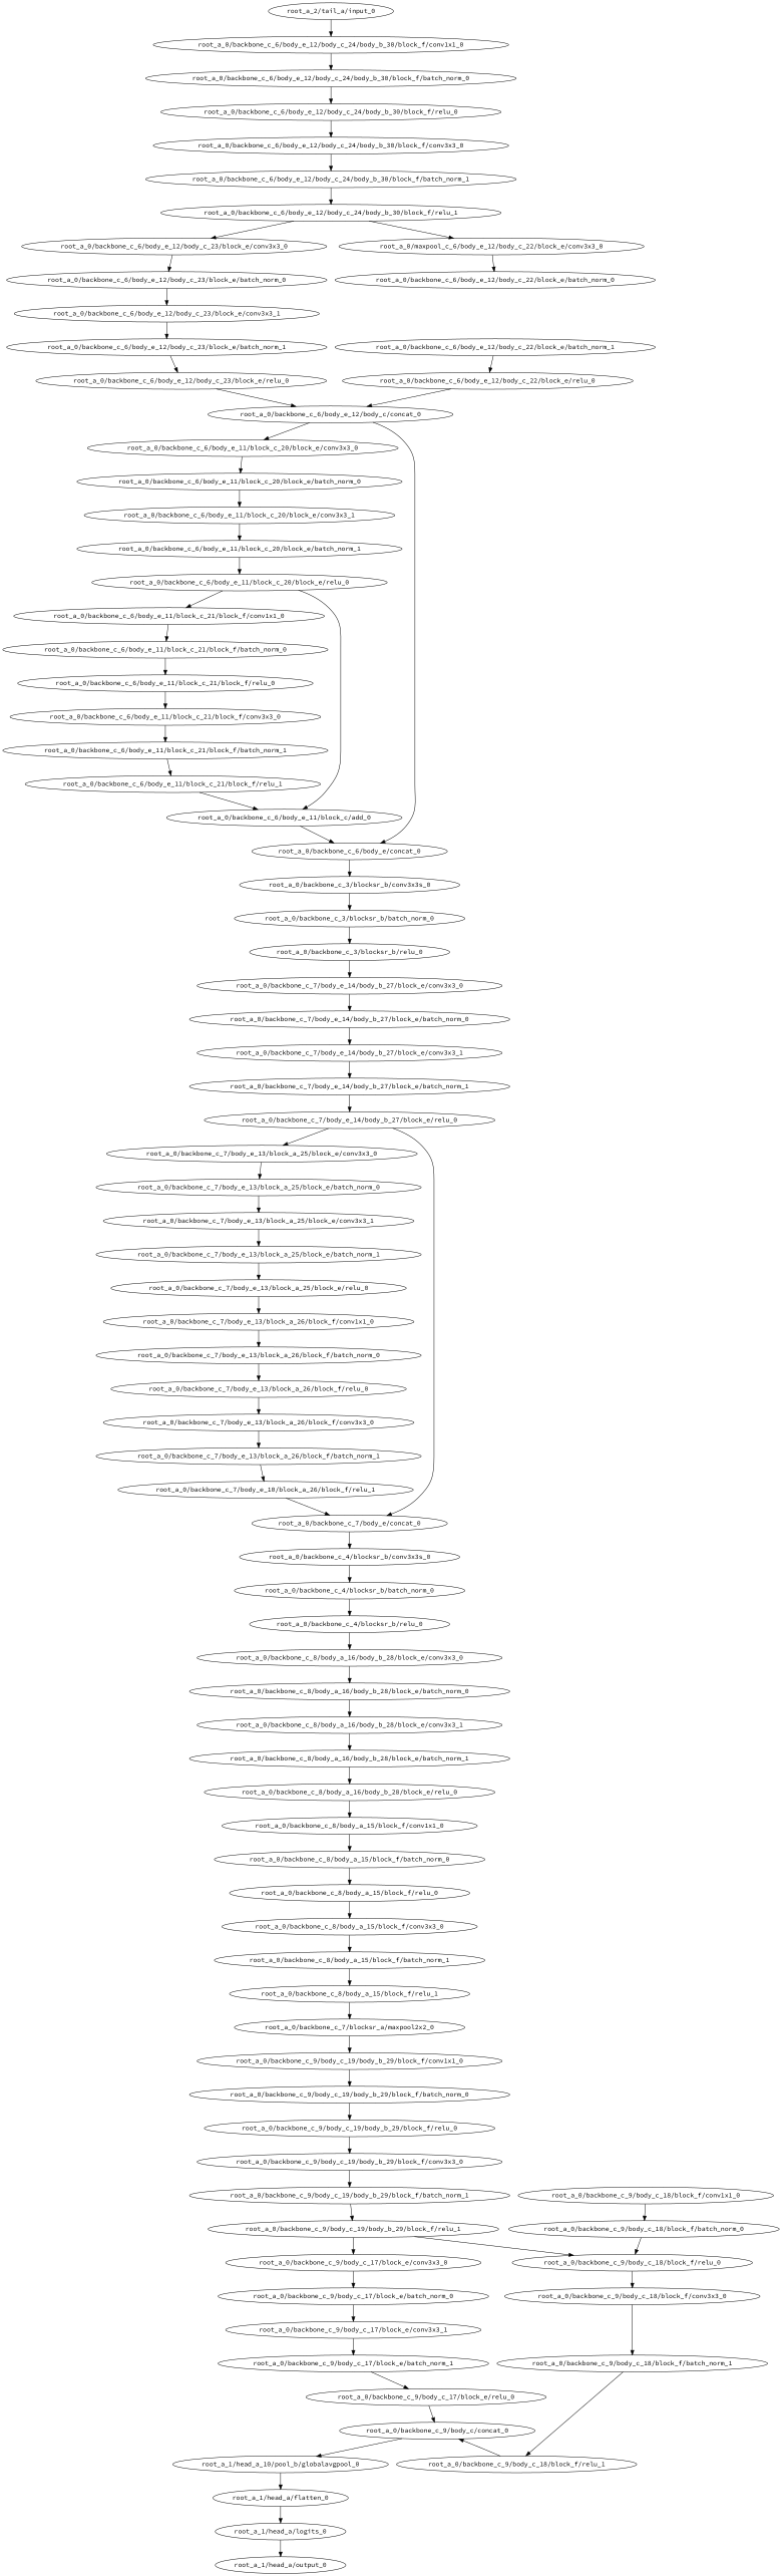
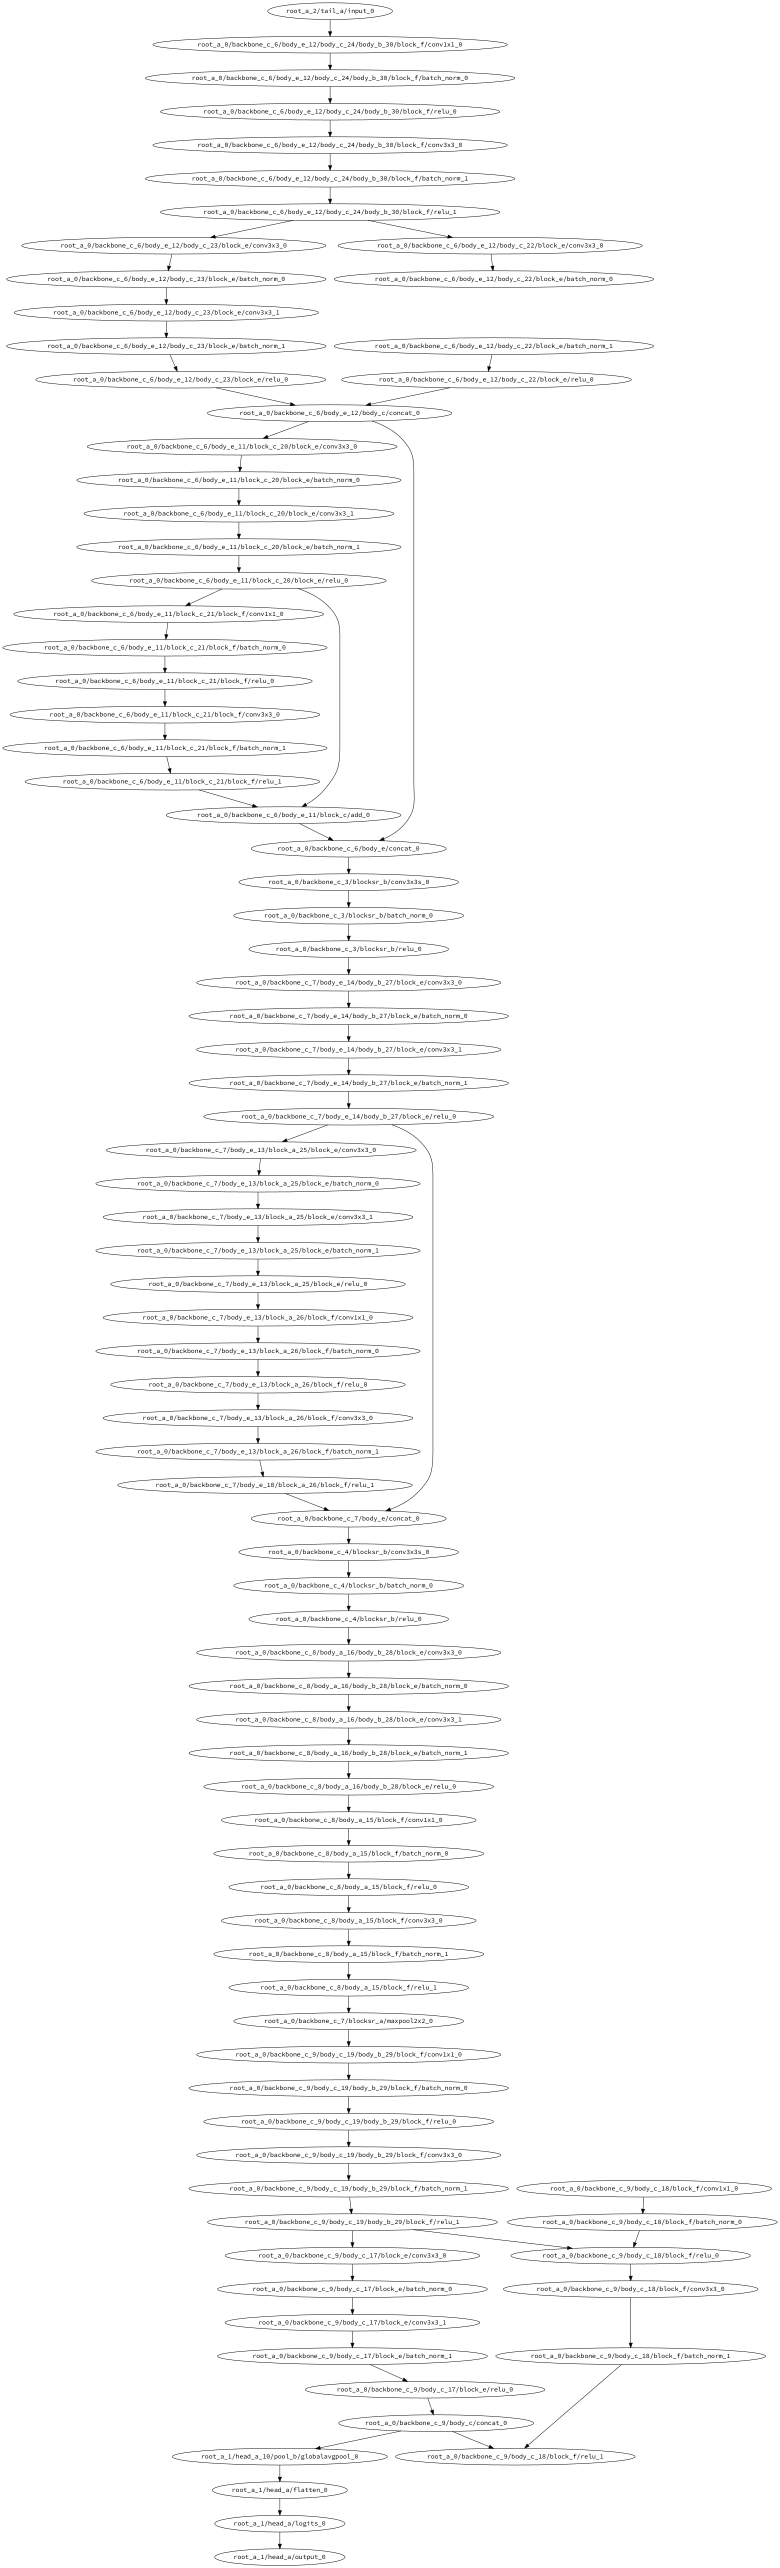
  digraph {
    fontname="Source Code Pro"
    node [fontname="Source Code Pro"]
    edge [fontname="Source Code Pro"]
    "root_a_2/tail_a/input_0"
    "root_a_0/backbone_c_6/body_e_12/body_c_24/body_b_30/block_f/conv1x1_0"
    "root_a_0/backbone_c_6/body_e_12/body_c_24/body_b_30/block_f/batch_norm_0"
    "root_a_0/backbone_c_6/body_e_12/body_c_24/body_b_30/block_f/relu_0"
    "root_a_0/backbone_c_6/body_e_12/body_c_24/body_b_30/block_f/conv3x3_0"
    "root_a_0/backbone_c_6/body_e_12/body_c_24/body_b_30/block_f/batch_norm_1"
    "root_a_0/backbone_c_6/body_e_12/body_c_24/body_b_30/block_f/relu_1"
    "root_a_0/backbone_c_6/body_e_12/body_c_23/block_e/conv3x3_0"
-   "root_a_0/backbone_c_6/body_e_12/body_c_22/block_e/conv3x3_0" [label="root_a_0/maxpool_c_6/body_e_12/body_c_22/block_e/conv3x3_0"]
+   "root_a_0/backbone_c_6/body_e_12/body_c_22/block_e/conv3x3_0"
    "root_a_0/backbone_c_6/body_e_12/body_c_23/block_e/batch_norm_0"
    "root_a_0/backbone_c_6/body_e_12/body_c_22/block_e/batch_norm_0"
    "root_a_0/backbone_c_6/body_e_12/body_c_23/block_e/conv3x3_1"
    "root_a_0/backbone_c_6/body_e_12/body_c_23/block_e/batch_norm_1"
    "root_a_0/backbone_c_6/body_e_12/body_c_23/block_e/relu_0"
    "root_a_0/backbone_c_6/body_e_12/body_c/concat_0"
    "root_a_0/backbone_c_6/body_e_11/block_c_20/block_e/conv3x3_0"
    "root_a_0/backbone_c_6/body_e/concat_0"
    "root_a_0/backbone_c_6/body_e_12/body_c_22/block_e/batch_norm_1"
    "root_a_0/backbone_c_6/body_e_12/body_c_22/block_e/relu_0"
    "root_a_0/backbone_c_6/body_e_11/block_c_20/block_e/batch_norm_0"
    "root_a_0/backbone_c_3/blocksr_b/conv3x3s_0"
    "root_a_0/backbone_c_6/body_e_11/block_c_20/block_e/conv3x3_1"
    "root_a_0/backbone_c_6/body_e_11/block_c_20/block_e/batch_norm_1"
    "root_a_0/backbone_c_6/body_e_11/block_c_20/block_e/relu_0"
    "root_a_0/backbone_c_6/body_e_11/block_c_21/block_f/conv1x1_0"
    "root_a_0/backbone_c_6/body_e_11/block_c/add_0"
    "root_a_0/backbone_c_6/body_e_11/block_c_21/block_f/batch_norm_0"
    "root_a_0/backbone_c_6/body_e_11/block_c_21/block_f/relu_0"
    "root_a_0/backbone_c_6/body_e_11/block_c_21/block_f/conv3x3_0"
    "root_a_0/backbone_c_6/body_e_11/block_c_21/block_f/batch_norm_1"
    "root_a_0/backbone_c_6/body_e_11/block_c_21/block_f/relu_1"
    "root_a_0/backbone_c_3/blocksr_b/batch_norm_0"
    "root_a_0/backbone_c_3/blocksr_b/relu_0"
    "root_a_0/backbone_c_7/body_e_14/body_b_27/block_e/conv3x3_0"
    "root_a_0/backbone_c_7/body_e_14/body_b_27/block_e/batch_norm_0"
    "root_a_0/backbone_c_7/body_e_14/body_b_27/block_e/conv3x3_1"
    "root_a_0/backbone_c_7/body_e_14/body_b_27/block_e/batch_norm_1"
    "root_a_0/backbone_c_7/body_e_14/body_b_27/block_e/relu_0"
    "root_a_0/backbone_c_7/body_e_13/block_a_25/block_e/conv3x3_0"
    "root_a_0/backbone_c_7/body_e/concat_0"
    "root_a_0/backbone_c_7/body_e_13/block_a_25/block_e/batch_norm_0"
    "root_a_0/backbone_c_4/blocksr_b/conv3x3s_0"
    "root_a_0/backbone_c_7/body_e_13/block_a_25/block_e/conv3x3_1"
    "root_a_0/backbone_c_7/body_e_13/block_a_25/block_e/batch_norm_1"
    "root_a_0/backbone_c_7/body_e_13/block_a_25/block_e/relu_0"
    "root_a_0/backbone_c_7/body_e_13/block_a_26/block_f/conv1x1_0"
    "root_a_0/backbone_c_7/body_e_13/block_a_26/block_f/batch_norm_0"
    "root_a_0/backbone_c_7/body_e_13/block_a_26/block_f/relu_0"
    "root_a_0/backbone_c_7/body_e_13/block_a_26/block_f/conv3x3_0"
    "root_a_0/backbone_c_7/body_e_13/block_a_26/block_f/batch_norm_1"
    n51 [label="root_a_0/backbone_c_7/body_e_10/block_a_26/block_f/relu_1"]
    "root_a_0/backbone_c_4/blocksr_b/batch_norm_0"
    "root_a_0/backbone_c_4/blocksr_b/relu_0"
    "root_a_0/backbone_c_8/body_a_16/body_b_28/block_e/conv3x3_0"
    "root_a_0/backbone_c_8/body_a_16/body_b_28/block_e/batch_norm_0"
    "root_a_0/backbone_c_8/body_a_16/body_b_28/block_e/conv3x3_1"
    "root_a_0/backbone_c_8/body_a_16/body_b_28/block_e/batch_norm_1"
    "root_a_0/backbone_c_8/body_a_16/body_b_28/block_e/relu_0"
    "root_a_0/backbone_c_8/body_a_15/block_f/conv1x1_0"
    "root_a_0/backbone_c_8/body_a_15/block_f/batch_norm_0"
    "root_a_0/backbone_c_8/body_a_15/block_f/relu_0"
    "root_a_0/backbone_c_8/body_a_15/block_f/conv3x3_0"
    "root_a_0/backbone_c_8/body_a_15/block_f/batch_norm_1"
    "root_a_0/backbone_c_8/body_a_15/block_f/relu_1"
    n65 [label="root_a_0/backbone_c_7/blocksr_a/maxpool2x2_0"]
    "root_a_0/backbone_c_9/body_c_19/body_b_29/block_f/conv1x1_0"
    "root_a_0/backbone_c_9/body_c_19/body_b_29/block_f/batch_norm_0"
    "root_a_0/backbone_c_9/body_c_19/body_b_29/block_f/relu_0"
    "root_a_0/backbone_c_9/body_c_19/body_b_29/block_f/conv3x3_0"
    "root_a_0/backbone_c_9/body_c_19/body_b_29/block_f/batch_norm_1"
    "root_a_0/backbone_c_9/body_c_19/body_b_29/block_f/relu_1"
    "root_a_0/backbone_c_9/body_c_17/block_e/conv3x3_0"
    "root_a_0/backbone_c_9/body_c_18/block_f/relu_0"
    "root_a_0/backbone_c_9/body_c_18/block_f/conv1x1_0"
    "root_a_0/backbone_c_9/body_c_18/block_f/batch_norm_0"
    "root_a_0/backbone_c_9/body_c_17/block_e/batch_norm_0"
    "root_a_0/backbone_c_9/body_c_18/block_f/conv3x3_0"
    "root_a_0/backbone_c_9/body_c_18/block_f/batch_norm_1"
    "root_a_0/backbone_c_9/body_c_18/block_f/relu_1"
    "root_a_0/backbone_c_9/body_c/concat_0"
    "root_a_1/head_a_10/pool_b/globalavgpool_0"
    "root_a_0/backbone_c_9/body_c_17/block_e/conv3x3_1"
    "root_a_0/backbone_c_9/body_c_17/block_e/batch_norm_1"
    "root_a_0/backbone_c_9/body_c_17/block_e/relu_0"
    "root_a_1/head_a/flatten_0"
    "root_a_1/head_a/logits_0"
    "root_a_1/head_a/output_0"
    "root_a_2/tail_a/input_0" -> "root_a_0/backbone_c_6/body_e_12/body_c_24/body_b_30/block_f/conv1x1_0"
    "root_a_0/backbone_c_6/body_e_12/body_c_24/body_b_30/block_f/conv1x1_0" -> "root_a_0/backbone_c_6/body_e_12/body_c_24/body_b_30/block_f/batch_norm_0"
    "root_a_0/backbone_c_6/body_e_12/body_c_24/body_b_30/block_f/batch_norm_0" -> "root_a_0/backbone_c_6/body_e_12/body_c_24/body_b_30/block_f/relu_0"
    "root_a_0/backbone_c_6/body_e_12/body_c_24/body_b_30/block_f/relu_0" -> "root_a_0/backbone_c_6/body_e_12/body_c_24/body_b_30/block_f/conv3x3_0"
    "root_a_0/backbone_c_6/body_e_12/body_c_24/body_b_30/block_f/conv3x3_0" -> "root_a_0/backbone_c_6/body_e_12/body_c_24/body_b_30/block_f/batch_norm_1"
    "root_a_0/backbone_c_6/body_e_12/body_c_24/body_b_30/block_f/batch_norm_1" -> "root_a_0/backbone_c_6/body_e_12/body_c_24/body_b_30/block_f/relu_1"
    "root_a_0/backbone_c_6/body_e_12/body_c_24/body_b_30/block_f/relu_1" -> "root_a_0/backbone_c_6/body_e_12/body_c_23/block_e/conv3x3_0"
    "root_a_0/backbone_c_6/body_e_12/body_c_24/body_b_30/block_f/relu_1" -> "root_a_0/backbone_c_6/body_e_12/body_c_22/block_e/conv3x3_0"
    "root_a_0/backbone_c_6/body_e_12/body_c_23/block_e/conv3x3_0" -> "root_a_0/backbone_c_6/body_e_12/body_c_23/block_e/batch_norm_0"
    "root_a_0/backbone_c_6/body_e_12/body_c_22/block_e/conv3x3_0" -> "root_a_0/backbone_c_6/body_e_12/body_c_22/block_e/batch_norm_0"
    "root_a_0/backbone_c_6/body_e_12/body_c_23/block_e/batch_norm_0" -> "root_a_0/backbone_c_6/body_e_12/body_c_23/block_e/conv3x3_1"
    "root_a_0/backbone_c_6/body_e_12/body_c_23/block_e/conv3x3_1" -> "root_a_0/backbone_c_6/body_e_12/body_c_23/block_e/batch_norm_1"
    "root_a_0/backbone_c_6/body_e_12/body_c_23/block_e/batch_norm_1" -> "root_a_0/backbone_c_6/body_e_12/body_c_23/block_e/relu_0"
    "root_a_0/backbone_c_6/body_e_12/body_c_23/block_e/relu_0" -> "root_a_0/backbone_c_6/body_e_12/body_c/concat_0"
    "root_a_0/backbone_c_6/body_e_12/body_c/concat_0" -> "root_a_0/backbone_c_6/body_e_11/block_c_20/block_e/conv3x3_0"
    "root_a_0/backbone_c_6/body_e_12/body_c/concat_0" -> "root_a_0/backbone_c_6/body_e/concat_0"
    "root_a_0/backbone_c_6/body_e_11/block_c_20/block_e/conv3x3_0" -> "root_a_0/backbone_c_6/body_e_11/block_c_20/block_e/batch_norm_0"
    "root_a_0/backbone_c_6/body_e/concat_0" -> "root_a_0/backbone_c_3/blocksr_b/conv3x3s_0"
    "root_a_0/backbone_c_6/body_e_12/body_c_22/block_e/batch_norm_1" -> "root_a_0/backbone_c_6/body_e_12/body_c_22/block_e/relu_0"
    "root_a_0/backbone_c_6/body_e_12/body_c_22/block_e/relu_0" -> "root_a_0/backbone_c_6/body_e_12/body_c/concat_0"
    "root_a_0/backbone_c_6/body_e_11/block_c_20/block_e/batch_norm_0" -> "root_a_0/backbone_c_6/body_e_11/block_c_20/block_e/conv3x3_1"
    "root_a_0/backbone_c_3/blocksr_b/conv3x3s_0" -> "root_a_0/backbone_c_3/blocksr_b/batch_norm_0"
    "root_a_0/backbone_c_6/body_e_11/block_c_20/block_e/conv3x3_1" -> "root_a_0/backbone_c_6/body_e_11/block_c_20/block_e/batch_norm_1"
    "root_a_0/backbone_c_6/body_e_11/block_c_20/block_e/batch_norm_1" -> "root_a_0/backbone_c_6/body_e_11/block_c_20/block_e/relu_0"
    "root_a_0/backbone_c_6/body_e_11/block_c_20/block_e/relu_0" -> "root_a_0/backbone_c_6/body_e_11/block_c_21/block_f/conv1x1_0"
    "root_a_0/backbone_c_6/body_e_11/block_c_20/block_e/relu_0" -> "root_a_0/backbone_c_6/body_e_11/block_c/add_0"
    "root_a_0/backbone_c_6/body_e_11/block_c_21/block_f/conv1x1_0" -> "root_a_0/backbone_c_6/body_e_11/block_c_21/block_f/batch_norm_0"
    "root_a_0/backbone_c_6/body_e_11/block_c/add_0" -> "root_a_0/backbone_c_6/body_e/concat_0"
    "root_a_0/backbone_c_6/body_e_11/block_c_21/block_f/batch_norm_0" -> "root_a_0/backbone_c_6/body_e_11/block_c_21/block_f/relu_0"
    "root_a_0/backbone_c_6/body_e_11/block_c_21/block_f/relu_0" -> "root_a_0/backbone_c_6/body_e_11/block_c_21/block_f/conv3x3_0"
    "root_a_0/backbone_c_6/body_e_11/block_c_21/block_f/conv3x3_0" -> "root_a_0/backbone_c_6/body_e_11/block_c_21/block_f/batch_norm_1"
    "root_a_0/backbone_c_6/body_e_11/block_c_21/block_f/batch_norm_1" -> "root_a_0/backbone_c_6/body_e_11/block_c_21/block_f/relu_1"
    "root_a_0/backbone_c_6/body_e_11/block_c_21/block_f/relu_1" -> "root_a_0/backbone_c_6/body_e_11/block_c/add_0"
    "root_a_0/backbone_c_3/blocksr_b/batch_norm_0" -> "root_a_0/backbone_c_3/blocksr_b/relu_0"
    "root_a_0/backbone_c_3/blocksr_b/relu_0" -> "root_a_0/backbone_c_7/body_e_14/body_b_27/block_e/conv3x3_0"
    "root_a_0/backbone_c_7/body_e_14/body_b_27/block_e/conv3x3_0" -> "root_a_0/backbone_c_7/body_e_14/body_b_27/block_e/batch_norm_0"
    "root_a_0/backbone_c_7/body_e_14/body_b_27/block_e/batch_norm_0" -> "root_a_0/backbone_c_7/body_e_14/body_b_27/block_e/conv3x3_1"
    "root_a_0/backbone_c_7/body_e_14/body_b_27/block_e/conv3x3_1" -> "root_a_0/backbone_c_7/body_e_14/body_b_27/block_e/batch_norm_1"
    "root_a_0/backbone_c_7/body_e_14/body_b_27/block_e/batch_norm_1" -> "root_a_0/backbone_c_7/body_e_14/body_b_27/block_e/relu_0"
    "root_a_0/backbone_c_7/body_e_14/body_b_27/block_e/relu_0" -> "root_a_0/backbone_c_7/body_e_13/block_a_25/block_e/conv3x3_0"
    "root_a_0/backbone_c_7/body_e_14/body_b_27/block_e/relu_0" -> "root_a_0/backbone_c_7/body_e/concat_0"
    "root_a_0/backbone_c_7/body_e_13/block_a_25/block_e/conv3x3_0" -> "root_a_0/backbone_c_7/body_e_13/block_a_25/block_e/batch_norm_0"
    "root_a_0/backbone_c_7/body_e/concat_0" -> "root_a_0/backbone_c_4/blocksr_b/conv3x3s_0"
    "root_a_0/backbone_c_7/body_e_13/block_a_25/block_e/batch_norm_0" -> "root_a_0/backbone_c_7/body_e_13/block_a_25/block_e/conv3x3_1"
    "root_a_0/backbone_c_4/blocksr_b/conv3x3s_0" -> "root_a_0/backbone_c_4/blocksr_b/batch_norm_0"
    "root_a_0/backbone_c_7/body_e_13/block_a_25/block_e/conv3x3_1" -> "root_a_0/backbone_c_7/body_e_13/block_a_25/block_e/batch_norm_1"
    "root_a_0/backbone_c_7/body_e_13/block_a_25/block_e/batch_norm_1" -> "root_a_0/backbone_c_7/body_e_13/block_a_25/block_e/relu_0"
    "root_a_0/backbone_c_7/body_e_13/block_a_25/block_e/relu_0" -> "root_a_0/backbone_c_7/body_e_13/block_a_26/block_f/conv1x1_0"
    "root_a_0/backbone_c_7/body_e_13/block_a_26/block_f/conv1x1_0" -> "root_a_0/backbone_c_7/body_e_13/block_a_26/block_f/batch_norm_0"
    "root_a_0/backbone_c_7/body_e_13/block_a_26/block_f/batch_norm_0" -> "root_a_0/backbone_c_7/body_e_13/block_a_26/block_f/relu_0"
    "root_a_0/backbone_c_7/body_e_13/block_a_26/block_f/relu_0" -> "root_a_0/backbone_c_7/body_e_13/block_a_26/block_f/conv3x3_0"
    "root_a_0/backbone_c_7/body_e_13/block_a_26/block_f/conv3x3_0" -> "root_a_0/backbone_c_7/body_e_13/block_a_26/block_f/batch_norm_1"
    "root_a_0/backbone_c_7/body_e_13/block_a_26/block_f/batch_norm_1" -> n51
    n51 -> "root_a_0/backbone_c_7/body_e/concat_0"
    "root_a_0/backbone_c_4/blocksr_b/batch_norm_0" -> "root_a_0/backbone_c_4/blocksr_b/relu_0"
    "root_a_0/backbone_c_4/blocksr_b/relu_0" -> "root_a_0/backbone_c_8/body_a_16/body_b_28/block_e/conv3x3_0"
    "root_a_0/backbone_c_8/body_a_16/body_b_28/block_e/conv3x3_0" -> "root_a_0/backbone_c_8/body_a_16/body_b_28/block_e/batch_norm_0"
    "root_a_0/backbone_c_8/body_a_16/body_b_28/block_e/batch_norm_0" -> "root_a_0/backbone_c_8/body_a_16/body_b_28/block_e/conv3x3_1"
    "root_a_0/backbone_c_8/body_a_16/body_b_28/block_e/conv3x3_1" -> "root_a_0/backbone_c_8/body_a_16/body_b_28/block_e/batch_norm_1"
    "root_a_0/backbone_c_8/body_a_16/body_b_28/block_e/batch_norm_1" -> "root_a_0/backbone_c_8/body_a_16/body_b_28/block_e/relu_0"
    "root_a_0/backbone_c_8/body_a_16/body_b_28/block_e/relu_0" -> "root_a_0/backbone_c_8/body_a_15/block_f/conv1x1_0"
    "root_a_0/backbone_c_8/body_a_15/block_f/conv1x1_0" -> "root_a_0/backbone_c_8/body_a_15/block_f/batch_norm_0"
    "root_a_0/backbone_c_8/body_a_15/block_f/batch_norm_0" -> "root_a_0/backbone_c_8/body_a_15/block_f/relu_0"
    "root_a_0/backbone_c_8/body_a_15/block_f/relu_0" -> "root_a_0/backbone_c_8/body_a_15/block_f/conv3x3_0"
    "root_a_0/backbone_c_8/body_a_15/block_f/conv3x3_0" -> "root_a_0/backbone_c_8/body_a_15/block_f/batch_norm_1"
    "root_a_0/backbone_c_8/body_a_15/block_f/batch_norm_1" -> "root_a_0/backbone_c_8/body_a_15/block_f/relu_1"
    "root_a_0/backbone_c_8/body_a_15/block_f/relu_1" -> n65
    n65 -> "root_a_0/backbone_c_9/body_c_19/body_b_29/block_f/conv1x1_0"
    "root_a_0/backbone_c_9/body_c_19/body_b_29/block_f/conv1x1_0" -> "root_a_0/backbone_c_9/body_c_19/body_b_29/block_f/batch_norm_0"
    "root_a_0/backbone_c_9/body_c_19/body_b_29/block_f/batch_norm_0" -> "root_a_0/backbone_c_9/body_c_19/body_b_29/block_f/relu_0"
    "root_a_0/backbone_c_9/body_c_19/body_b_29/block_f/relu_0" -> "root_a_0/backbone_c_9/body_c_19/body_b_29/block_f/conv3x3_0"
    "root_a_0/backbone_c_9/body_c_19/body_b_29/block_f/conv3x3_0" -> "root_a_0/backbone_c_9/body_c_19/body_b_29/block_f/batch_norm_1"
    "root_a_0/backbone_c_9/body_c_19/body_b_29/block_f/batch_norm_1" -> "root_a_0/backbone_c_9/body_c_19/body_b_29/block_f/relu_1"
    "root_a_0/backbone_c_9/body_c_19/body_b_29/block_f/relu_1" -> "root_a_0/backbone_c_9/body_c_17/block_e/conv3x3_0"
    "root_a_0/backbone_c_9/body_c_19/body_b_29/block_f/relu_1" -> "root_a_0/backbone_c_9/body_c_18/block_f/relu_0"
    "root_a_0/backbone_c_9/body_c_17/block_e/conv3x3_0" -> "root_a_0/backbone_c_9/body_c_17/block_e/batch_norm_0"
    "root_a_0/backbone_c_9/body_c_18/block_f/relu_0" -> "root_a_0/backbone_c_9/body_c_18/block_f/conv3x3_0"
    "root_a_0/backbone_c_9/body_c_18/block_f/conv1x1_0" -> "root_a_0/backbone_c_9/body_c_18/block_f/batch_norm_0"
    "root_a_0/backbone_c_9/body_c_18/block_f/batch_norm_0" -> "root_a_0/backbone_c_9/body_c_18/block_f/relu_0"
    "root_a_0/backbone_c_9/body_c_17/block_e/batch_norm_0" -> "root_a_0/backbone_c_9/body_c_17/block_e/conv3x3_1"
    "root_a_0/backbone_c_9/body_c_18/block_f/conv3x3_0" -> "root_a_0/backbone_c_9/body_c_18/block_f/batch_norm_1"
    "root_a_0/backbone_c_9/body_c_18/block_f/batch_norm_1" -> "root_a_0/backbone_c_9/body_c_18/block_f/relu_1"
-   "root_a_0/backbone_c_9/body_c_18/block_f/relu_1" -> "root_a_0/backbone_c_9/body_c/concat_0"
+   "root_a_0/backbone_c_9/body_c/concat_0" -> "root_a_0/backbone_c_9/body_c_18/block_f/relu_1"
    "root_a_0/backbone_c_9/body_c/concat_0" -> "root_a_1/head_a_10/pool_b/globalavgpool_0"
    "root_a_1/head_a_10/pool_b/globalavgpool_0" -> "root_a_1/head_a/flatten_0"
    "root_a_0/backbone_c_9/body_c_17/block_e/conv3x3_1" -> "root_a_0/backbone_c_9/body_c_17/block_e/batch_norm_1"
    "root_a_0/backbone_c_9/body_c_17/block_e/batch_norm_1" -> "root_a_0/backbone_c_9/body_c_17/block_e/relu_0"
    "root_a_0/backbone_c_9/body_c_17/block_e/relu_0" -> "root_a_0/backbone_c_9/body_c/concat_0"
    "root_a_1/head_a/flatten_0" -> "root_a_1/head_a/logits_0"
    "root_a_1/head_a/logits_0" -> "root_a_1/head_a/output_0"
  }
